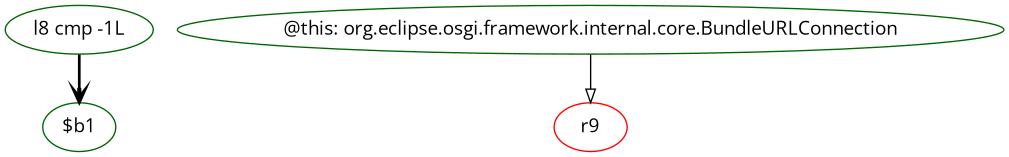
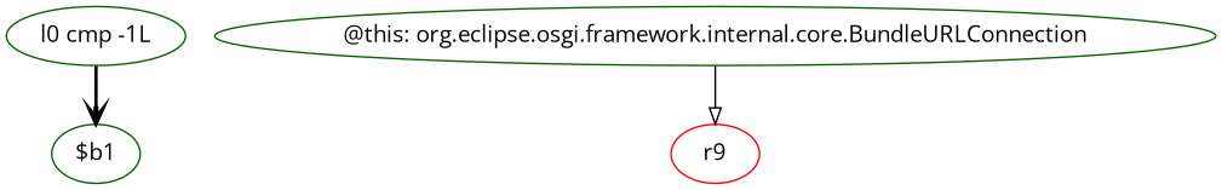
  digraph {
    fontname="Open Sans"
    node [color=darkgreen fontname="Open Sans"]
    edge [fontname="Open Sans"]
-   n1 [label="l8 cmp -1L"]
+   n1 [label="l0 cmp -1L"]
    n2 [label="$b1"]
    n3 [label="@this: org.eclipse.osgi.framework.internal.core.BundleURLConnection"]
    n4 [color=red label=r9]
    n1 -> n2 [arrowhead=vee style=bold]
    n3 -> n4 [arrowhead=onormal style=solid]
  }
